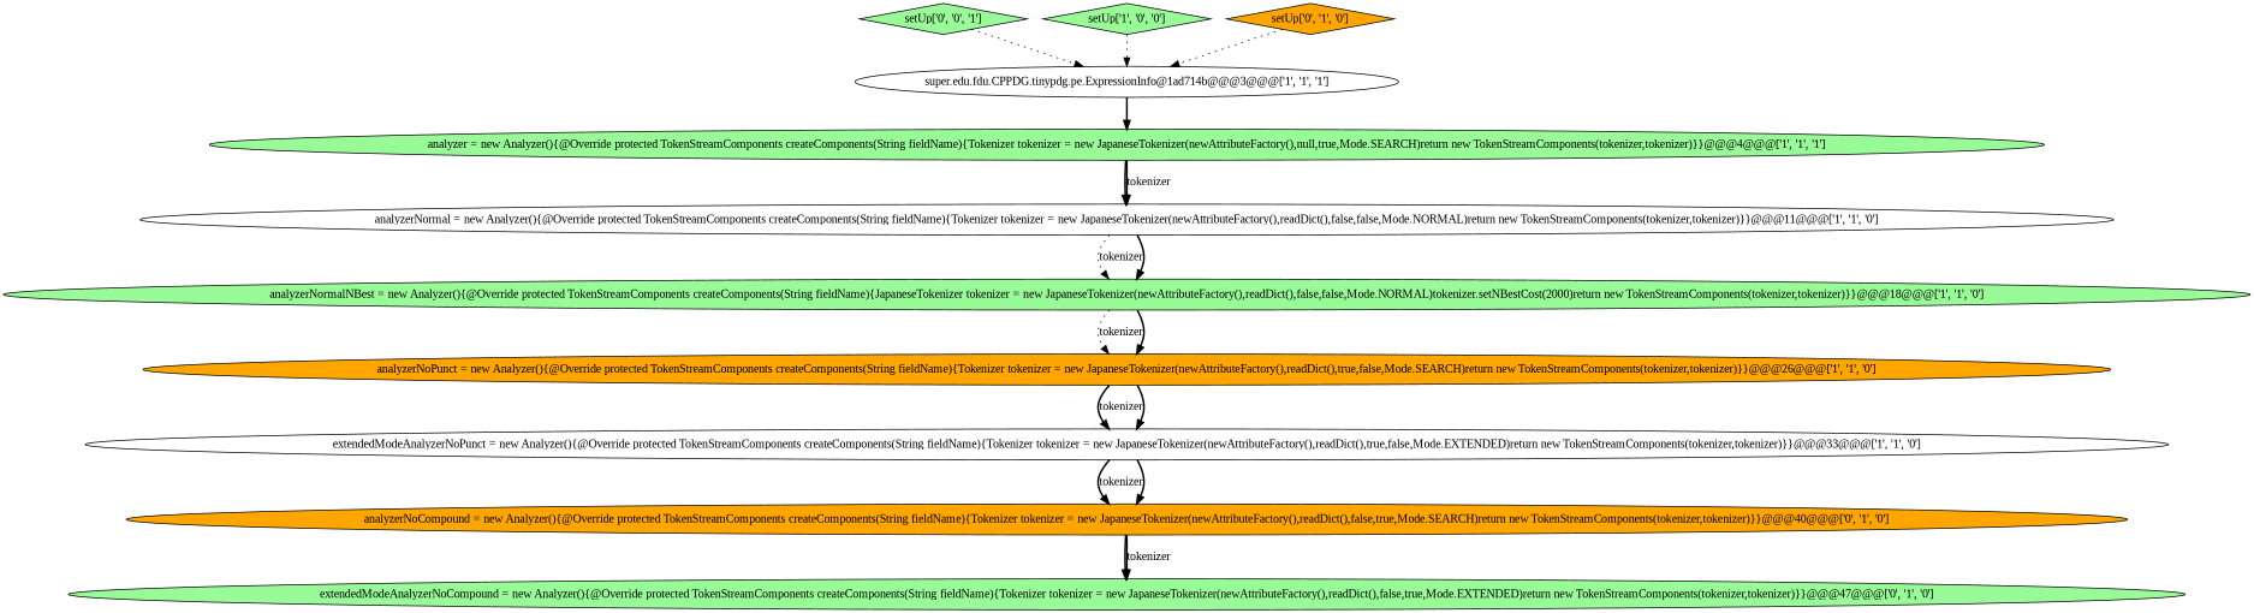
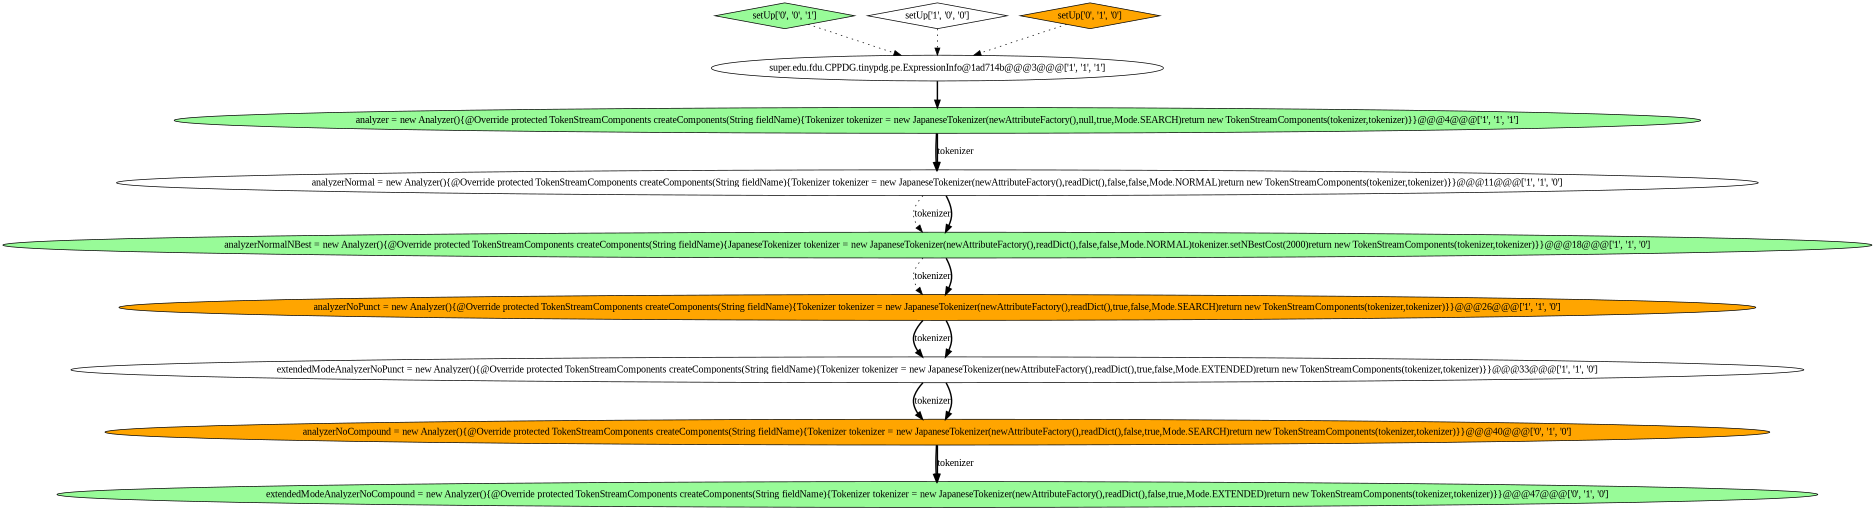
  digraph {
    fontname="Liberation Serif"
    node [fillcolor=palegreen shape=ellipse style=filled fontname="Liberation Serif"]
    edge [style=bold fontname="Liberation Serif"]
    n1 [fillcolor=white label="analyzerNormal = new Analyzer(){@Override protected TokenStreamComponents createComponents(String fieldName){Tokenizer tokenizer = new JapaneseTokenizer(newAttributeFactory(),readDict(),false,false,Mode.NORMAL)return new TokenStreamComponents(tokenizer,tokenizer)}}@@@11@@@['1', '1', '0']"]
    n2 [label="analyzerNormalNBest = new Analyzer(){@Override protected TokenStreamComponents createComponents(String fieldName){JapaneseTokenizer tokenizer = new JapaneseTokenizer(newAttributeFactory(),readDict(),false,false,Mode.NORMAL)tokenizer.setNBestCost(2000)return new TokenStreamComponents(tokenizer,tokenizer)}}@@@18@@@['1', '1', '0']"]
    n3 [fillcolor=orange label="analyzerNoPunct = new Analyzer(){@Override protected TokenStreamComponents createComponents(String fieldName){Tokenizer tokenizer = new JapaneseTokenizer(newAttributeFactory(),readDict(),true,false,Mode.SEARCH)return new TokenStreamComponents(tokenizer,tokenizer)}}@@@26@@@['1', '1', '0']"]
    n4 [fillcolor=white label="extendedModeAnalyzerNoPunct = new Analyzer(){@Override protected TokenStreamComponents createComponents(String fieldName){Tokenizer tokenizer = new JapaneseTokenizer(newAttributeFactory(),readDict(),true,false,Mode.EXTENDED)return new TokenStreamComponents(tokenizer,tokenizer)}}@@@33@@@['1', '1', '0']"]
    n5 [label="setUp['0', '0', '1']" shape=diamond]
    n6 [fillcolor=white label="super.edu.fdu.CPPDG.tinypdg.pe.ExpressionInfo@1ad714b@@@3@@@['1', '1', '1']"]
-   n7 [label="setUp['1', '0', '0']" shape=diamond]
+   n7 [fillcolor=white label="setUp['1', '0', '0']" shape=diamond]
    n8 [fillcolor=orange label="analyzerNoCompound = new Analyzer(){@Override protected TokenStreamComponents createComponents(String fieldName){Tokenizer tokenizer = new JapaneseTokenizer(newAttributeFactory(),readDict(),false,true,Mode.SEARCH)return new TokenStreamComponents(tokenizer,tokenizer)}}@@@40@@@['0', '1', '0']"]
    n9 [label="extendedModeAnalyzerNoCompound = new Analyzer(){@Override protected TokenStreamComponents createComponents(String fieldName){Tokenizer tokenizer = new JapaneseTokenizer(newAttributeFactory(),readDict(),false,true,Mode.EXTENDED)return new TokenStreamComponents(tokenizer,tokenizer)}}@@@47@@@['0', '1', '0']"]
    n10 [label="analyzer = new Analyzer(){@Override protected TokenStreamComponents createComponents(String fieldName){Tokenizer tokenizer = new JapaneseTokenizer(newAttributeFactory(),null,true,Mode.SEARCH)return new TokenStreamComponents(tokenizer,tokenizer)}}@@@4@@@['1', '1', '1']"]
    n11 [fillcolor=orange label="setUp['0', '1', '0']" shape=diamond]
    n1 -> n2 [label=tokenizer style=dotted]
    n1 -> n2
    n2 -> n3 [label=tokenizer style=dotted]
    n2 -> n3
    n3 -> n4 [label=tokenizer]
    n3 -> n4
    n4 -> n8 [label=tokenizer]
    n4 -> n8
    n5 -> n6 [style=dotted]
    n6 -> n10
    n7 -> n6 [style=dotted]
    n8 -> n9
    n8 -> n9 [label=tokenizer]
    n10 -> n1
    n10 -> n1 [label=tokenizer]
    n11 -> n6 [style=dotted]
  }
